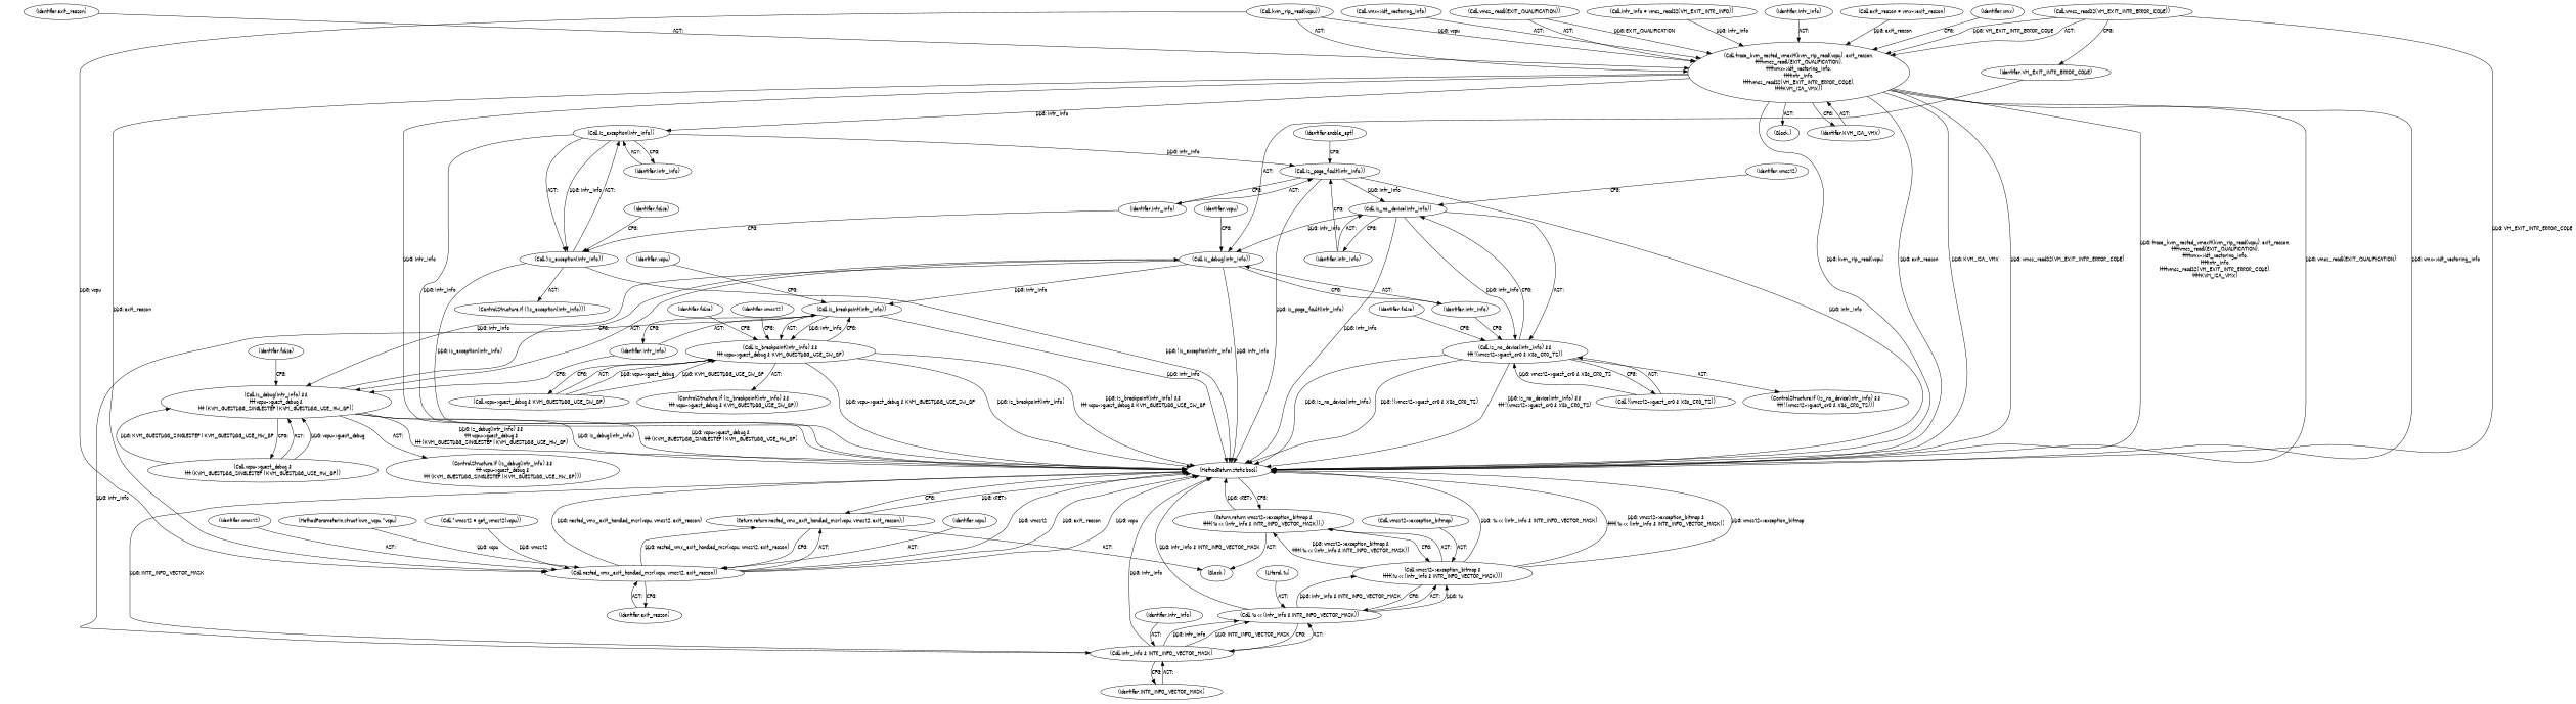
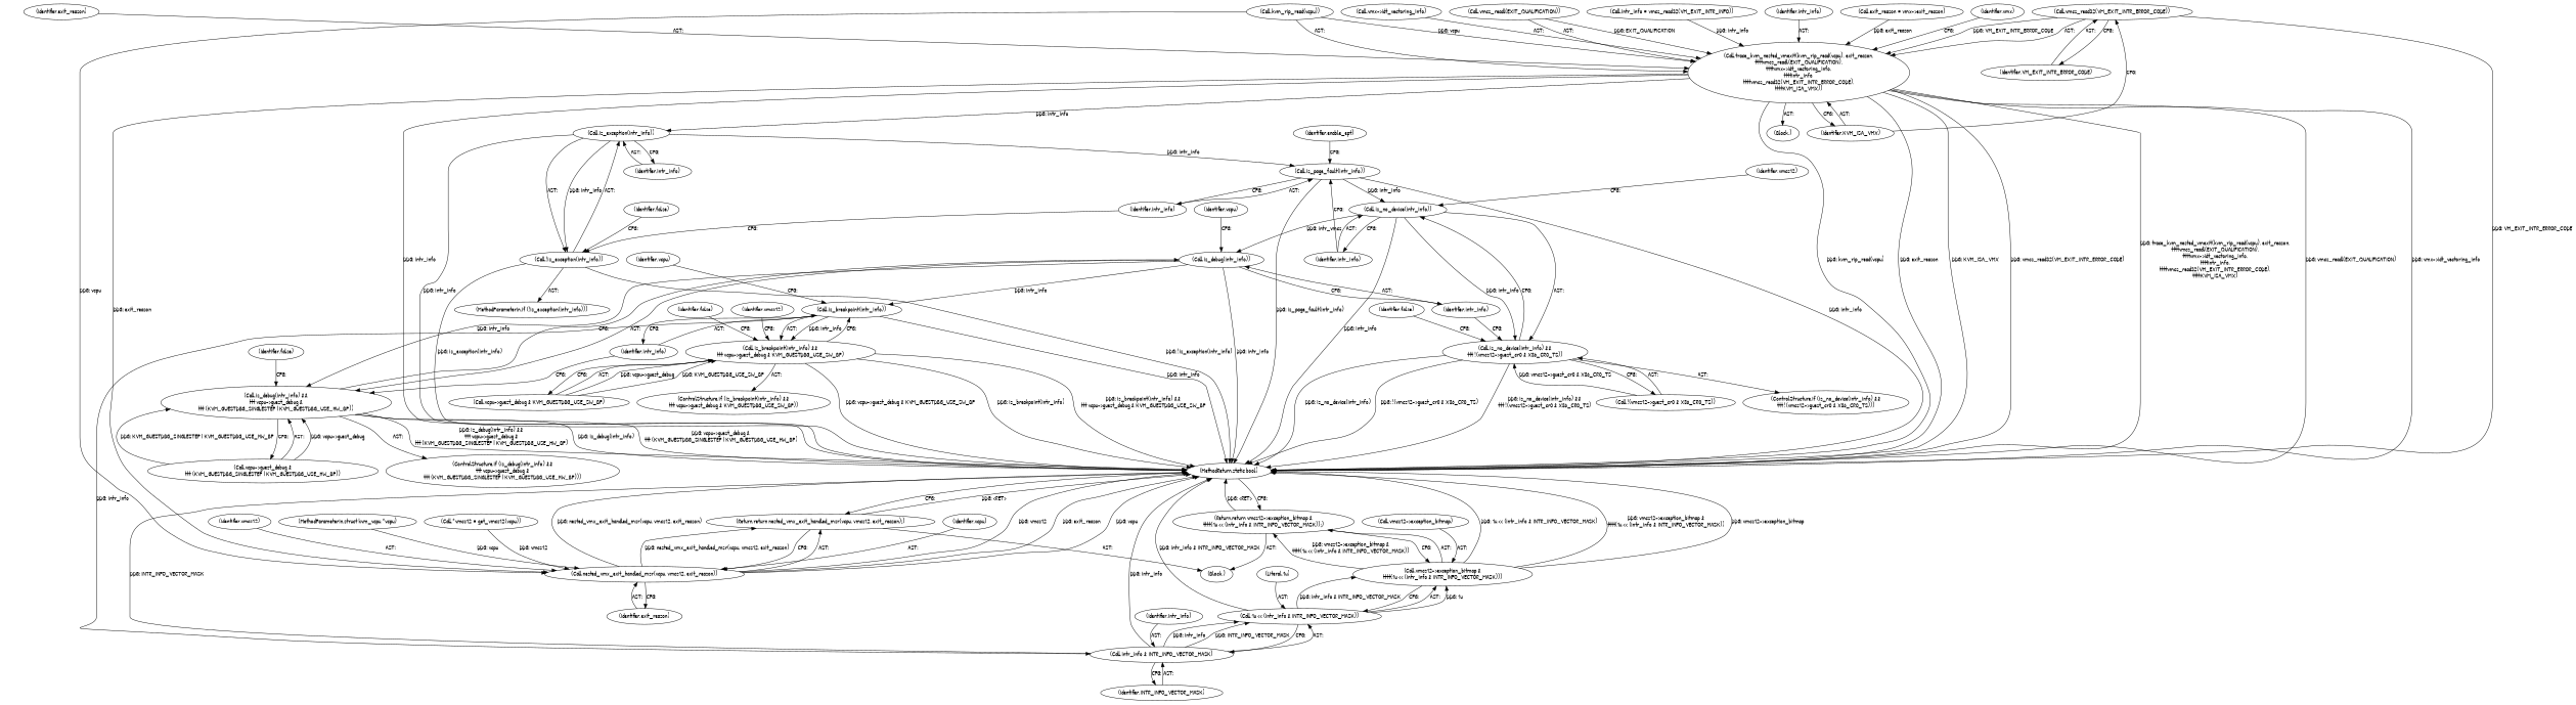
  digraph {
    fontname="Patrick Hand"
    node [fontname="Patrick Hand"]
    edge [fontname="Patrick Hand"]
    n1 [label="(Call,vmcs_read32(VM_EXIT_INTR_ERROR_CODE))"]
    n2 [label="(Call,trace_kvm_nested_vmexit(kvm_rip_read(vcpu), exit_reason,\n\t\t\t\tvmcs_readl(EXIT_QUALIFICATION),\n\t\t\t\tvmx->idt_vectoring_info,\n\t\t\t\tintr_info,\n\t\t\t\tvmcs_read32(VM_EXIT_INTR_ERROR_CODE),\n\t\t\t\tKVM_ISA_VMX))"]
    n3 [label="(MethodReturn,static bool)"]
    n4 [label="(Identifier,VM_EXIT_INTR_ERROR_CODE)"]
    n5 [label="(Call,is_exception(intr_info))"]
    n6 [label="(Call,nested_vmx_exit_handled_msr(vcpu, vmcs12, exit_reason))"]
    n7 [label="(Block,)"]
    n8 [label="(Identifier,KVM_ISA_VMX)"]
    n9 [label="(Return,return vmcs12->exception_bitmap &\n\t\t\t\t(1u << (intr_info & INTR_INFO_VECTOR_MASK));)"]
    n10 [label="(Return,return nested_vmx_exit_handled_msr(vcpu, vmcs12, exit_reason);)"]
    n11 [label="(Call,!is_exception(intr_info))"]
    n12 [label="(Call,is_page_fault(intr_info))"]
    n13 [label="(Identifier,intr_info)"]
    n14 [label="(Identifier,exit_reason)"]
-   n15 [label="(ControlStructure,if (!is_exception(intr_info)))"]
+   n15 [label="(MethodParameterIn,if (!is_exception(intr_info)))"]
    n16 [label="(Call,is_no_device(intr_info))"]
    n17 [label="(Identifier,intr_info)"]
    n18 [label="(Call,is_no_device(intr_info) &&\n\t\t\t !(vmcs12->guest_cr0 & X86_CR0_TS))"]
    n19 [label="(Call,is_debug(intr_info))"]
    n20 [label="(Identifier,intr_info)"]
    n21 [label="(ControlStructure,if (is_no_device(intr_info) &&\n\t\t\t !(vmcs12->guest_cr0 & X86_CR0_TS)))"]
    n22 [label="(Call,!(vmcs12->guest_cr0 & X86_CR0_TS))"]
    n23 [label="(Call,is_debug(intr_info) &&\n\t\t\t vcpu->guest_debug &\n\t\t\t (KVM_GUESTDBG_SINGLESTEP | KVM_GUESTDBG_USE_HW_BP))"]
    n24 [label="(Call,is_breakpoint(intr_info))"]
    n25 [label="(Identifier,intr_info)"]
    n26 [label="(ControlStructure,if (is_debug(intr_info) &&\n\t\t\t vcpu->guest_debug &\n\t\t\t (KVM_GUESTDBG_SINGLESTEP | KVM_GUESTDBG_USE_HW_BP)))"]
    n27 [label="(Call,vcpu->guest_debug &\n\t\t\t (KVM_GUESTDBG_SINGLESTEP | KVM_GUESTDBG_USE_HW_BP))"]
    n28 [label="(Call,is_breakpoint(intr_info) &&\n\t\t\t vcpu->guest_debug & KVM_GUESTDBG_USE_SW_BP)"]
    n29 [label="(Call,intr_info & INTR_INFO_VECTOR_MASK)"]
    n30 [label="(Identifier,intr_info)"]
    n31 [label="(Call,vcpu->guest_debug & KVM_GUESTDBG_USE_SW_BP)"]
    n32 [label="(ControlStructure,if (is_breakpoint(intr_info) &&\n\t\t\t vcpu->guest_debug & KVM_GUESTDBG_USE_SW_BP))"]
    n33 [label="(Call,1u << (intr_info & INTR_INFO_VECTOR_MASK))"]
    n34 [label="(Identifier,INTR_INFO_VECTOR_MASK)"]
    n35 [label="(Call,vmcs12->exception_bitmap &\n\t\t\t\t(1u << (intr_info & INTR_INFO_VECTOR_MASK)))"]
    n36 [label="(Block,)"]
    n37 [label="(Identifier,intr_info)"]
    n38 [label="(Identifier,vmcs12)"]
    n39 [label="(Identifier,vmcs12)"]
    n40 [label="(Call,exit_reason = vmx->exit_reason)"]
    n41 [label="(Identifier,false)"]
    n42 [label="(Identifier,enable_ept)"]
    n43 [label="(Identifier,vmx)"]
    n44 [label="(Identifier,exit_reason)"]
    n45 [label="(MethodParameterIn,struct kvm_vcpu *vcpu)"]
    n46 [label="(Call,kvm_rip_read(vcpu))"]
    n47 [label="(Identifier,vmcs12)"]
    n48 [label="(Call,vmcs12->exception_bitmap)"]
    n49 [label="(Call,vmx->idt_vectoring_info)"]
    n50 [label="(Identifier,vcpu)"]
    n51 [label="(Identifier,false)"]
    n52 [label="(Call,vmcs_readl(EXIT_QUALIFICATION))"]
    n53 [label="(Call,*vmcs12 = get_vmcs12(vcpu))"]
    n54 [label="(Identifier,vcpu)"]
    n55 [label="(Identifier,intr_info)"]
    n56 [label="(Identifier,vcpu)"]
    n57 [label="(Call,intr_info = vmcs_read32(VM_EXIT_INTR_INFO))"]
    n58 [label="(Identifier,false)"]
    n59 [label="(Literal,1u)"]
    n60 [label="(Identifier,false)"]
    n1 -> n2 [label="AST: "]
    n1 -> n2 [label="DDG: VM_EXIT_INTR_ERROR_CODE"]
    n1 -> n3 [label="DDG: VM_EXIT_INTR_ERROR_CODE"]
    n1 -> n4 [label="CFG: "]
    n2 -> n3 [label="DDG: kvm_rip_read(vcpu)"]
    n2 -> n3 [label="DDG: exit_reason"]
    n2 -> n3 [label="DDG: KVM_ISA_VMX"]
    n2 -> n3 [label="DDG: vmcs_read32(VM_EXIT_INTR_ERROR_CODE)"]
    n2 -> n3 [label="DDG: trace_kvm_nested_vmexit(kvm_rip_read(vcpu), exit_reason,\n\t\t\t\tvmcs_readl(EXIT_QUALIFICATION),\n\t\t\t\tvmx->idt_vectoring_info,\n\t\t\t\tintr_info,\n\t\t\t\tvmcs_read32(VM_EXIT_INTR_ERROR_CODE),\n\t\t\t\tKVM_ISA_VMX)"]
    n2 -> n3 [label="DDG: vmcs_readl(EXIT_QUALIFICATION)"]
    n2 -> n3 [label="DDG: vmx->idt_vectoring_info"]
    n2 -> n3 [label="DDG: intr_info"]
    n2 -> n5 [label="DDG: intr_info"]
    n2 -> n6 [label="DDG: exit_reason"]
    n2 -> n7 [label="AST: "]
    n2 -> n8 [label="CFG: "]
    n3 -> n9 [label="CFG: "]
    n3 -> n10 [label="CFG: "]
-   n4 -> n19 [label="AST: "]
+   n4 -> n1 [label="AST: "]
    n5 -> n3 [label="DDG: intr_info"]
    n5 -> n11 [label="AST: "]
    n5 -> n11 [label="DDG: intr_info"]
    n5 -> n12 [label="DDG: intr_info"]
    n5 -> n13 [label="CFG: "]
    n6 -> n3 [label="DDG: vmcs12"]
    n6 -> n3 [label="DDG: exit_reason"]
    n6 -> n3 [label="DDG: vcpu"]
    n6 -> n3 [label="DDG: nested_vmx_exit_handled_msr(vcpu, vmcs12, exit_reason)"]
    n6 -> n10 [label="AST: "]
    n6 -> n10 [label="DDG: nested_vmx_exit_handled_msr(vcpu, vmcs12, exit_reason)"]
    n6 -> n14 [label="CFG: "]
+   n8 -> n1 [label="CFG: "]
    n8 -> n2 [label="AST: "]
    n9 -> n3 [label="DDG: <RET>"]
    n9 -> n35 [label="CFG: "]
    n9 -> n36 [label="AST: "]
    n10 -> n3 [label="DDG: <RET>"]
    n10 -> n6 [label="CFG: "]
    n10 -> n36 [label="AST: "]
    n11 -> n3 [label="DDG: !is_exception(intr_info)"]
    n11 -> n3 [label="DDG: is_exception(intr_info)"]
    n11 -> n5 [label="AST: "]
    n11 -> n15 [label="AST: "]
    n12 -> n3 [label="DDG: intr_info"]
    n12 -> n3 [label="DDG: is_page_fault(intr_info)"]
    n12 -> n16 [label="DDG: intr_info"]
    n12 -> n17 [label="CFG: "]
    n13 -> n5 [label="AST: "]
    n14 -> n6 [label="AST: "]
    n16 -> n3 [label="DDG: intr_info"]
    n16 -> n18 [label="AST: "]
    n16 -> n18 [label="DDG: intr_info"]
-   n16 -> n19 [label="DDG: intr_info"]
+   n16 -> n19 [label="DDG: intr_vmcs"]
    n16 -> n20 [label="CFG: "]
    n17 -> n11 [label="CFG: "]
    n17 -> n12 [label="AST: "]
    n18 -> n3 [label="DDG: is_no_device(intr_info) &&\n\t\t\t !(vmcs12->guest_cr0 & X86_CR0_TS)"]
    n18 -> n3 [label="DDG: is_no_device(intr_info)"]
    n18 -> n3 [label="DDG: !(vmcs12->guest_cr0 & X86_CR0_TS)"]
    n18 -> n16 [label="CFG: "]
    n18 -> n21 [label="AST: "]
    n18 -> n22 [label="CFG: "]
    n19 -> n3 [label="DDG: intr_info"]
    n19 -> n23 [label="AST: "]
    n19 -> n23 [label="DDG: intr_info"]
    n19 -> n24 [label="DDG: intr_info"]
    n19 -> n25 [label="CFG: "]
    n20 -> n12 [label="CFG: "]
    n20 -> n16 [label="AST: "]
    n22 -> n18 [label="AST: "]
    n22 -> n18 [label="DDG: vmcs12->guest_cr0 & X86_CR0_TS"]
    n23 -> n3 [label="DDG: is_debug(intr_info) &&\n\t\t\t vcpu->guest_debug &\n\t\t\t (KVM_GUESTDBG_SINGLESTEP | KVM_GUESTDBG_USE_HW_BP)"]
    n23 -> n3 [label="DDG: is_debug(intr_info)"]
    n23 -> n3 [label="DDG: vcpu->guest_debug &\n\t\t\t (KVM_GUESTDBG_SINGLESTEP | KVM_GUESTDBG_USE_HW_BP)"]
    n23 -> n19 [label="CFG: "]
    n23 -> n26 [label="AST: "]
    n23 -> n27 [label="CFG: "]
    n24 -> n3 [label="DDG: intr_info"]
    n24 -> n28 [label="AST: "]
    n24 -> n28 [label="DDG: intr_info"]
    n24 -> n29 [label="DDG: intr_info"]
    n24 -> n30 [label="CFG: "]
    n25 -> n18 [label="CFG: "]
    n25 -> n19 [label="AST: "]
    n27 -> n23 [label="AST: "]
    n27 -> n23 [label="DDG: vcpu->guest_debug"]
    n27 -> n23 [label="DDG: KVM_GUESTDBG_SINGLESTEP | KVM_GUESTDBG_USE_HW_BP"]
    n28 -> n3 [label="DDG: is_breakpoint(intr_info)"]
    n28 -> n3 [label="DDG: is_breakpoint(intr_info) &&\n\t\t\t vcpu->guest_debug & KVM_GUESTDBG_USE_SW_BP"]
    n28 -> n3 [label="DDG: vcpu->guest_debug & KVM_GUESTDBG_USE_SW_BP"]
    n28 -> n24 [label="CFG: "]
    n28 -> n31 [label="CFG: "]
    n28 -> n32 [label="AST: "]
    n29 -> n3 [label="DDG: INTR_INFO_VECTOR_MASK"]
    n29 -> n3 [label="DDG: intr_info"]
    n29 -> n33 [label="AST: "]
    n29 -> n33 [label="DDG: intr_info"]
    n29 -> n33 [label="DDG: INTR_INFO_VECTOR_MASK"]
    n29 -> n34 [label="CFG: "]
    n30 -> n23 [label="CFG: "]
    n30 -> n24 [label="AST: "]
    n31 -> n28 [label="AST: "]
    n31 -> n28 [label="DDG: vcpu->guest_debug"]
    n31 -> n28 [label="DDG: KVM_GUESTDBG_USE_SW_BP"]
    n33 -> n3 [label="DDG: intr_info & INTR_INFO_VECTOR_MASK"]
    n33 -> n29 [label="CFG: "]
    n33 -> n35 [label="AST: "]
    n33 -> n35 [label="DDG: 1u"]
    n33 -> n35 [label="DDG: intr_info & INTR_INFO_VECTOR_MASK"]
    n34 -> n29 [label="AST: "]
    n35 -> n3 [label="DDG: 1u << (intr_info & INTR_INFO_VECTOR_MASK)"]
    n35 -> n3 [label="DDG: vmcs12->exception_bitmap &\n\t\t\t\t(1u << (intr_info & INTR_INFO_VECTOR_MASK))"]
    n35 -> n3 [label="DDG: vmcs12->exception_bitmap"]
    n35 -> n9 [label="AST: "]
    n35 -> n9 [label="DDG: vmcs12->exception_bitmap &\n\t\t\t\t(1u << (intr_info & INTR_INFO_VECTOR_MASK))"]
    n35 -> n33 [label="CFG: "]
    n37 -> n2 [label="AST: "]
    n38 -> n6 [label="AST: "]
    n39 -> n16 [label="CFG: "]
    n40 -> n2 [label="DDG: exit_reason"]
    n41 -> n11 [label="CFG: "]
    n42 -> n12 [label="CFG: "]
    n43 -> n2 [label="CFG: "]
    n44 -> n2 [label="AST: "]
    n45 -> n6 [label="DDG: vcpu"]
    n46 -> n2 [label="AST: "]
    n46 -> n2 [label="DDG: vcpu"]
    n46 -> n6 [label="DDG: vcpu"]
    n47 -> n28 [label="CFG: "]
    n48 -> n35 [label="AST: "]
    n49 -> n2 [label="AST: "]
    n50 -> n19 [label="CFG: "]
    n51 -> n23 [label="CFG: "]
    n52 -> n2 [label="AST: "]
    n52 -> n2 [label="DDG: EXIT_QUALIFICATION"]
    n53 -> n6 [label="DDG: vmcs12"]
    n54 -> n6 [label="AST: "]
    n55 -> n29 [label="AST: "]
    n56 -> n24 [label="CFG: "]
    n57 -> n2 [label="DDG: intr_info"]
    n58 -> n28 [label="CFG: "]
    n59 -> n33 [label="AST: "]
    n60 -> n18 [label="CFG: "]
  }
